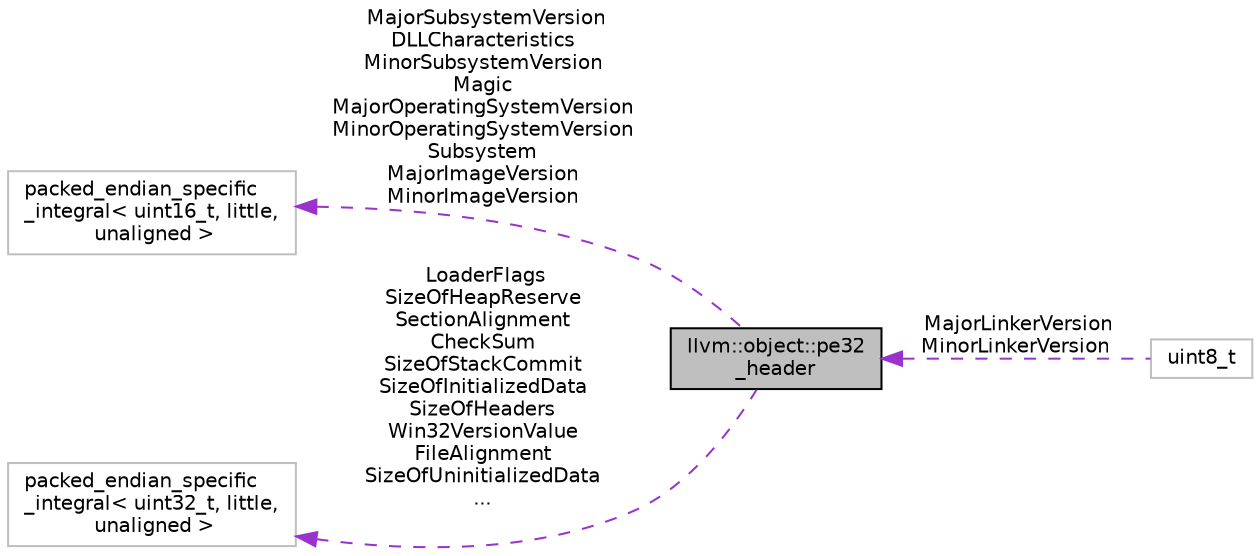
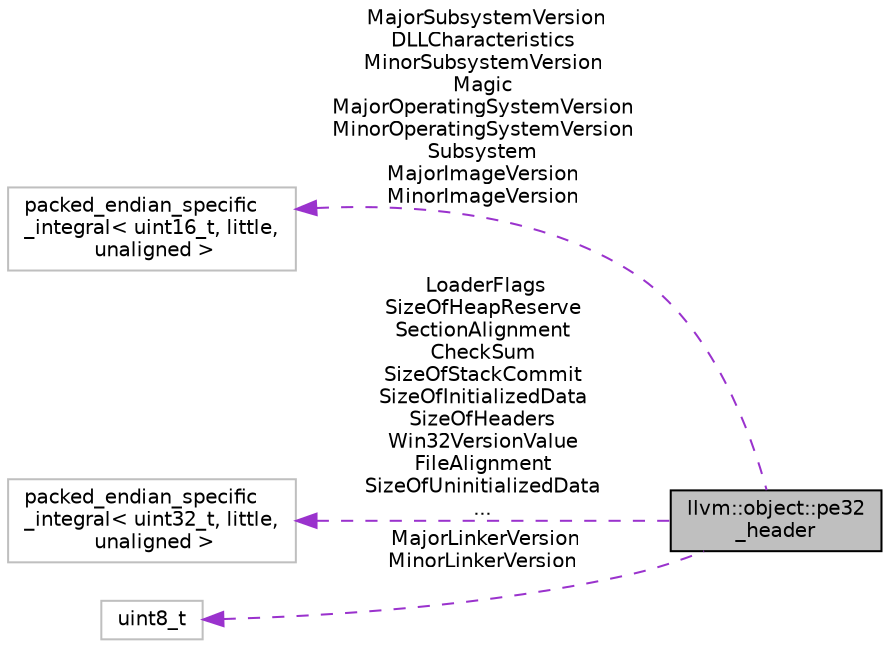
  digraph {
    rankdir=LR
    node [color=grey75 fontname=Helvetica fontsize=10 shape=record]
    edge [color=darkorchid3 dir=back fontname=Helvetica fontsize=10 labelfontname=Helvetica labelfontsize=10 style=dashed]
    n1 [color=black fillcolor=grey75 fontcolor=black height=0.2 label="llvm::object::pe32\l_header" style=filled width=0.4]
    n2 [height=0.2 label="packed_endian_specific\l_integral\< uint16_t, little,\l unaligned \>" width=0.4]
    n3 [height=0.2 label="packed_endian_specific\l_integral\< uint32_t, little,\l unaligned \>" width=0.4]
    n4 [height=0.2 label=uint8_t width=0.4]
    n2 -> n1 [label=" MajorSubsystemVersion\nDLLCharacteristics\nMinorSubsystemVersion\nMagic\nMajorOperatingSystemVersion\nMinorOperatingSystemVersion\nSubsystem\nMajorImageVersion\nMinorImageVersion"]
    n3 -> n1 [label=" LoaderFlags\nSizeOfHeapReserve\nSectionAlignment\nCheckSum\nSizeOfStackCommit\nSizeOfInitializedData\nSizeOfHeaders\nWin32VersionValue\nFileAlignment\nSizeOfUninitializedData\n..."]
-   n1 -> n4 [label=" MajorLinkerVersion\nMinorLinkerVersion"]
+   n4 -> n1 [label=" MajorLinkerVersion\nMinorLinkerVersion"]
  }
